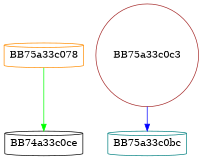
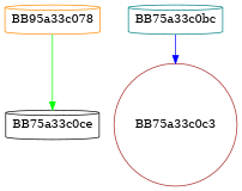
  digraph {
    splines=ortho
    node [shape=cylinder]
-   BB75a33c078 [color=darkorange]
-   BB75a33c0ce [color=black label=BB74a33c0ce]
+   BB75a33c078 [color=darkorange label=BB95a33c078]
+   BB75a33c0ce [color=black]
    BB75a33c0bc [color=teal]
    BB75a33c0c3 [color=brown shape=circle]
    BB75a33c078 -> BB75a33c0ce [color=green]
-   BB75a33c0c3 -> BB75a33c0bc [color=blue]
+   BB75a33c0bc -> BB75a33c0c3 [color=blue]
  }
